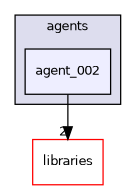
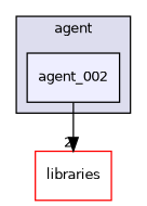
  digraph {
    compound=true
    node [fontname=Helvetica fontsize=10 shape=box style=filled]
    n1 [fillcolor="#eeeeff" label=agent_002 pencolor=black]
    n2 [color=red fillcolor=white label=libraries]
    subgraph cluster_1 {
      bgcolor="#ddddee"
      fontname=Helvetica
      fontsize=10
-     label=agents
+     label=agent
      pencolor=black
      n1
    }
    n1 -> n2 [headlabel=2 labeldistance=1.5 labelfontname=Helvetica labelfontsize=10]
  }
